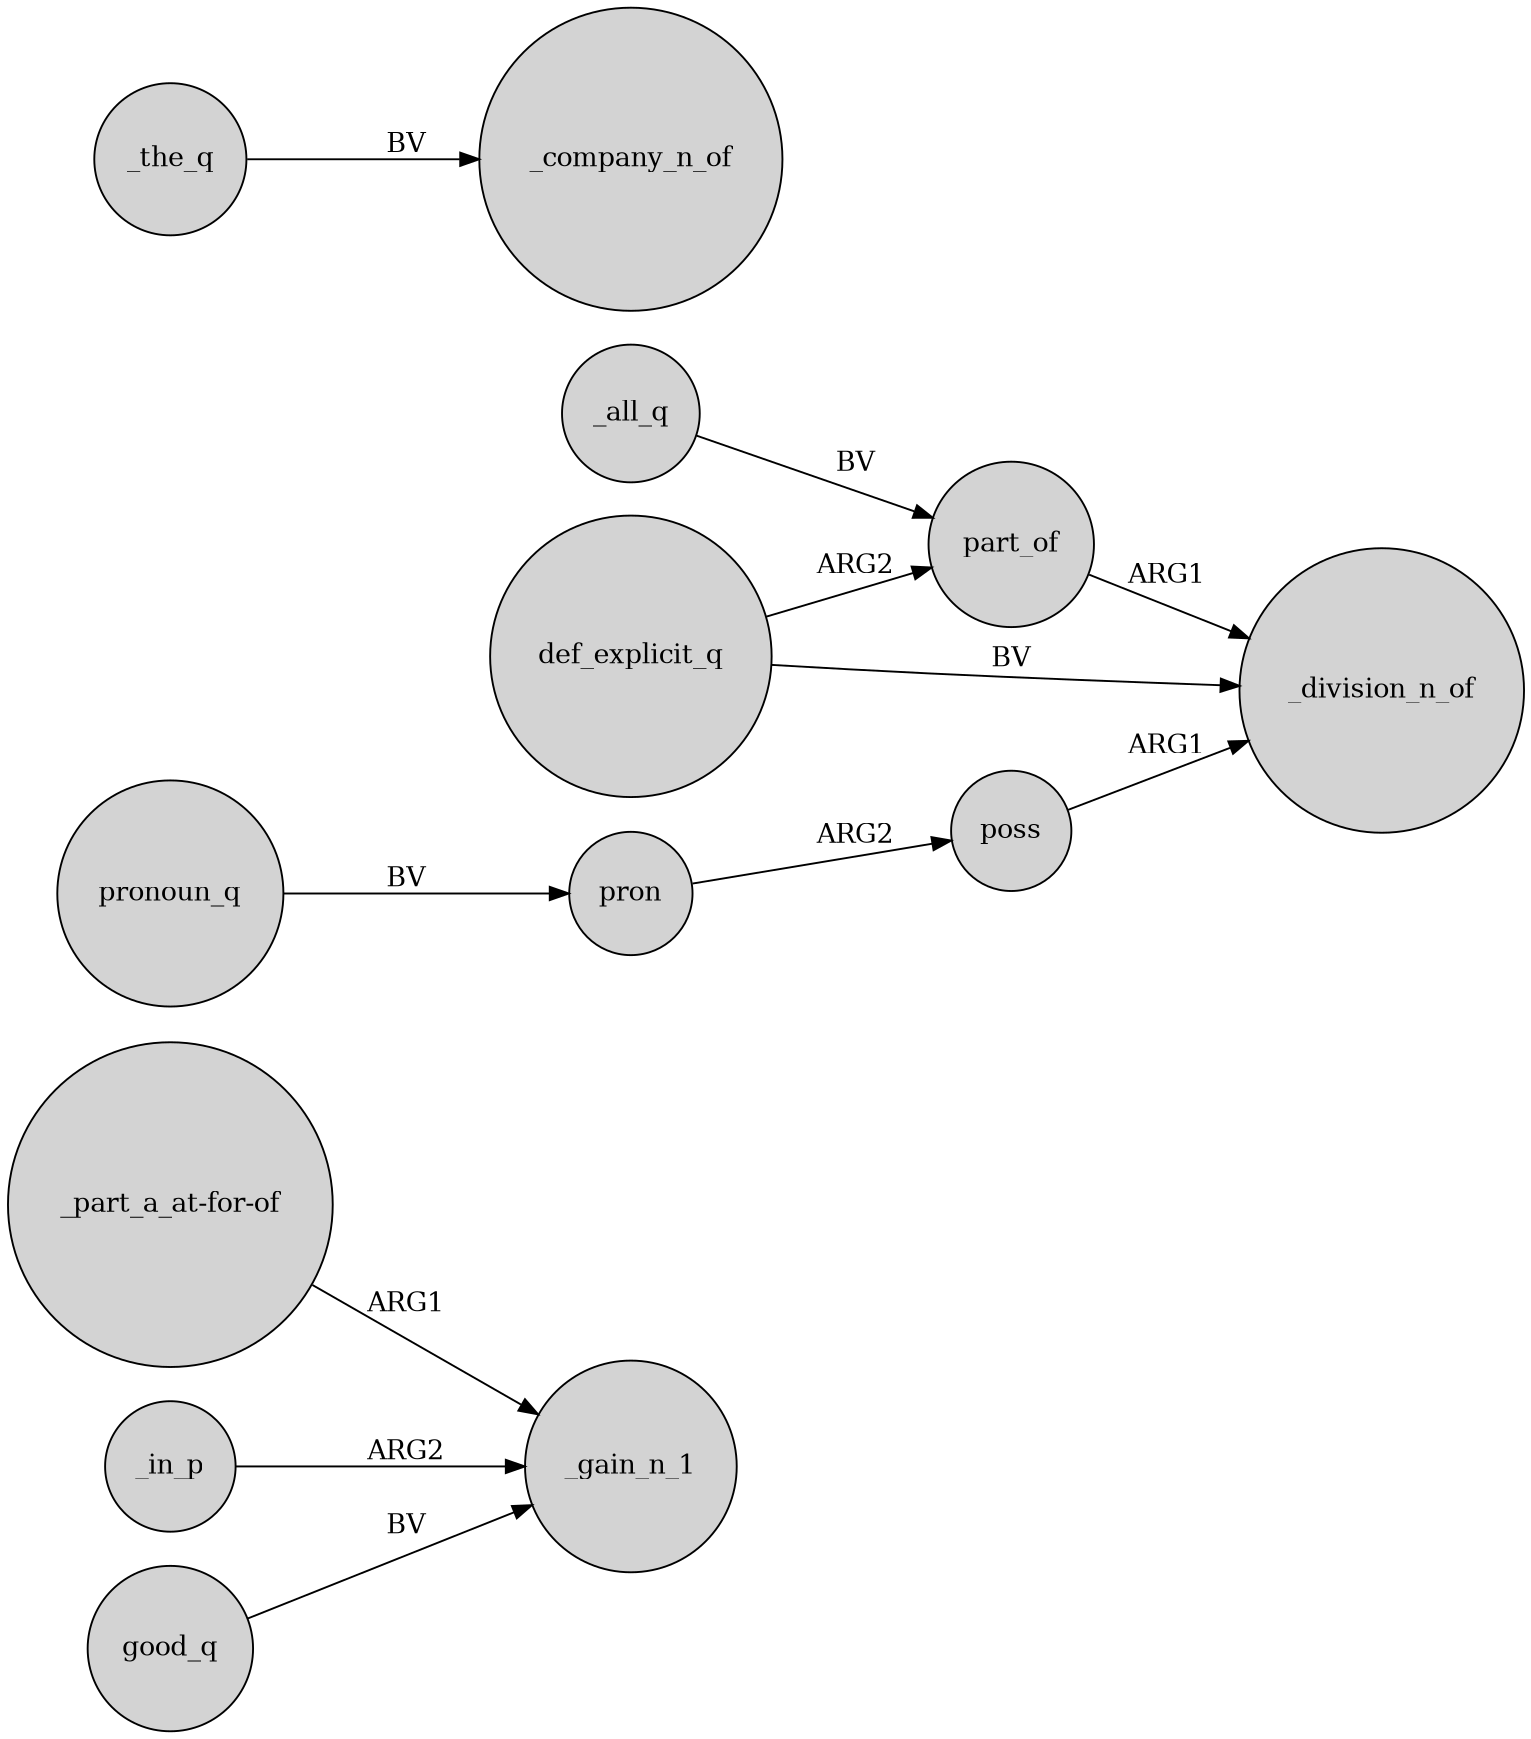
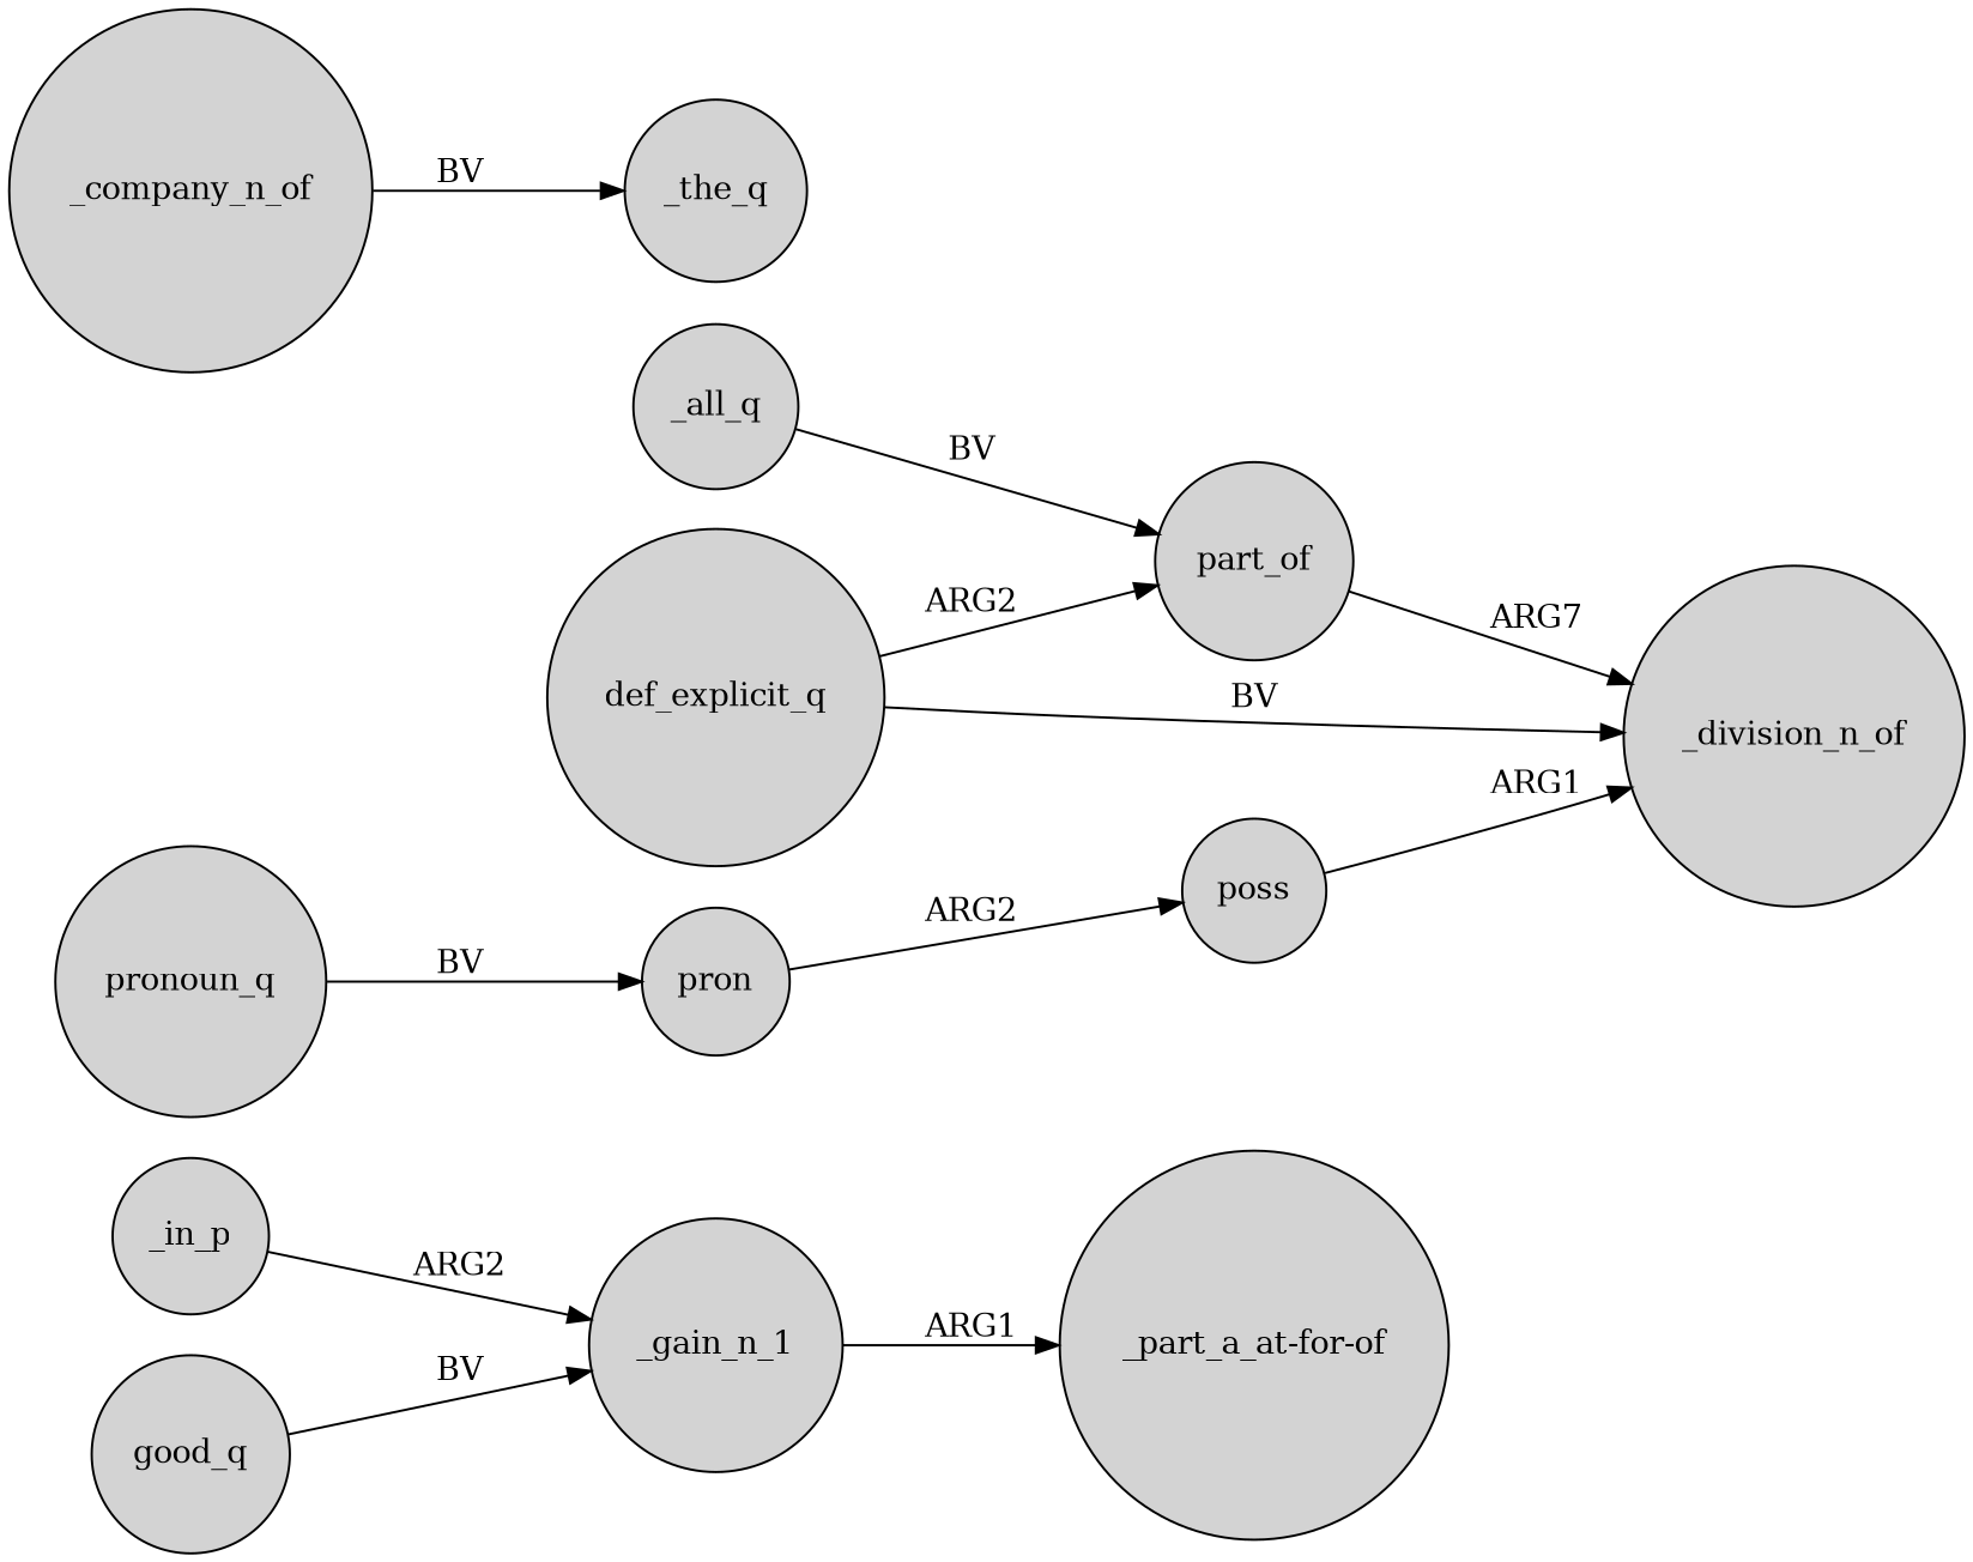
  digraph {
    rankdir=LR
    node [shape=circle style=filled]
    n1 [label="_part_a_at-for-of"]
    _gain_n_1
    poss
    _division_n_of
    pron
    _all_q
    part_of
    _in_p
    n9 [label=good_q]
    _the_q
    _company_n_of
    def_explicit_q
    pronoun_q
-   n1 -> _gain_n_1 [label=ARG1]
+   _gain_n_1 -> n1 [label=ARG1]
    poss -> _division_n_of [label=ARG1]
    pron -> poss [label=ARG2]
    _all_q -> part_of [label=BV]
-   part_of -> _division_n_of [label=ARG1]
+   part_of -> _division_n_of [label=ARG7]
    _in_p -> _gain_n_1 [label=ARG2]
    n9 -> _gain_n_1 [label=BV]
-   _the_q -> _company_n_of [label=BV]
+   _company_n_of -> _the_q [label=BV]
    def_explicit_q -> _division_n_of [label=BV]
    def_explicit_q -> part_of [label=ARG2]
    pronoun_q -> pron [label=BV]
  }
